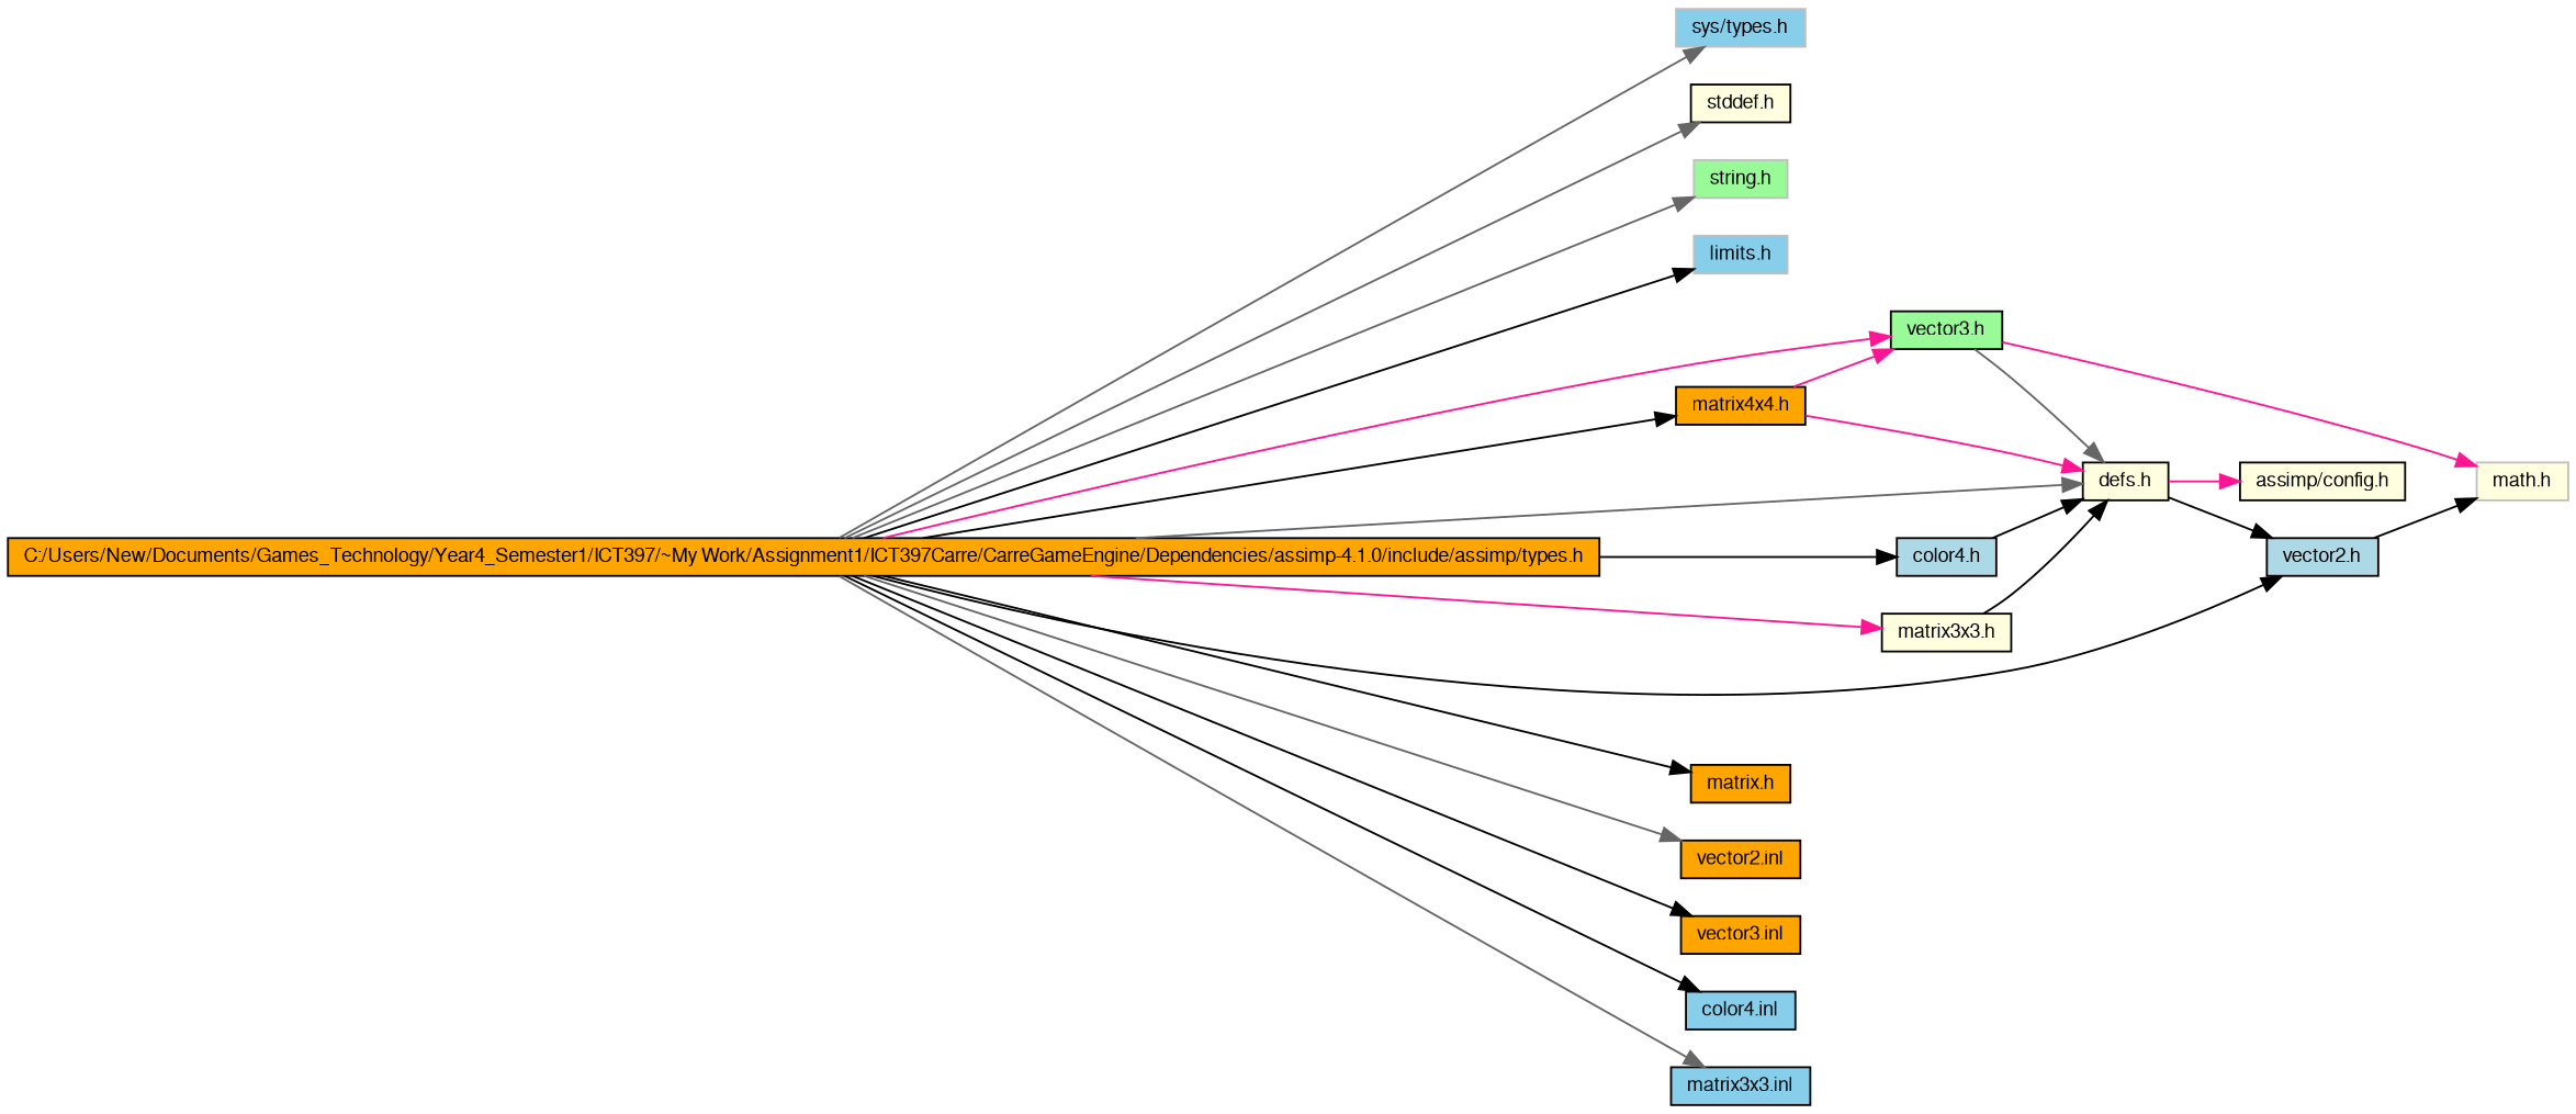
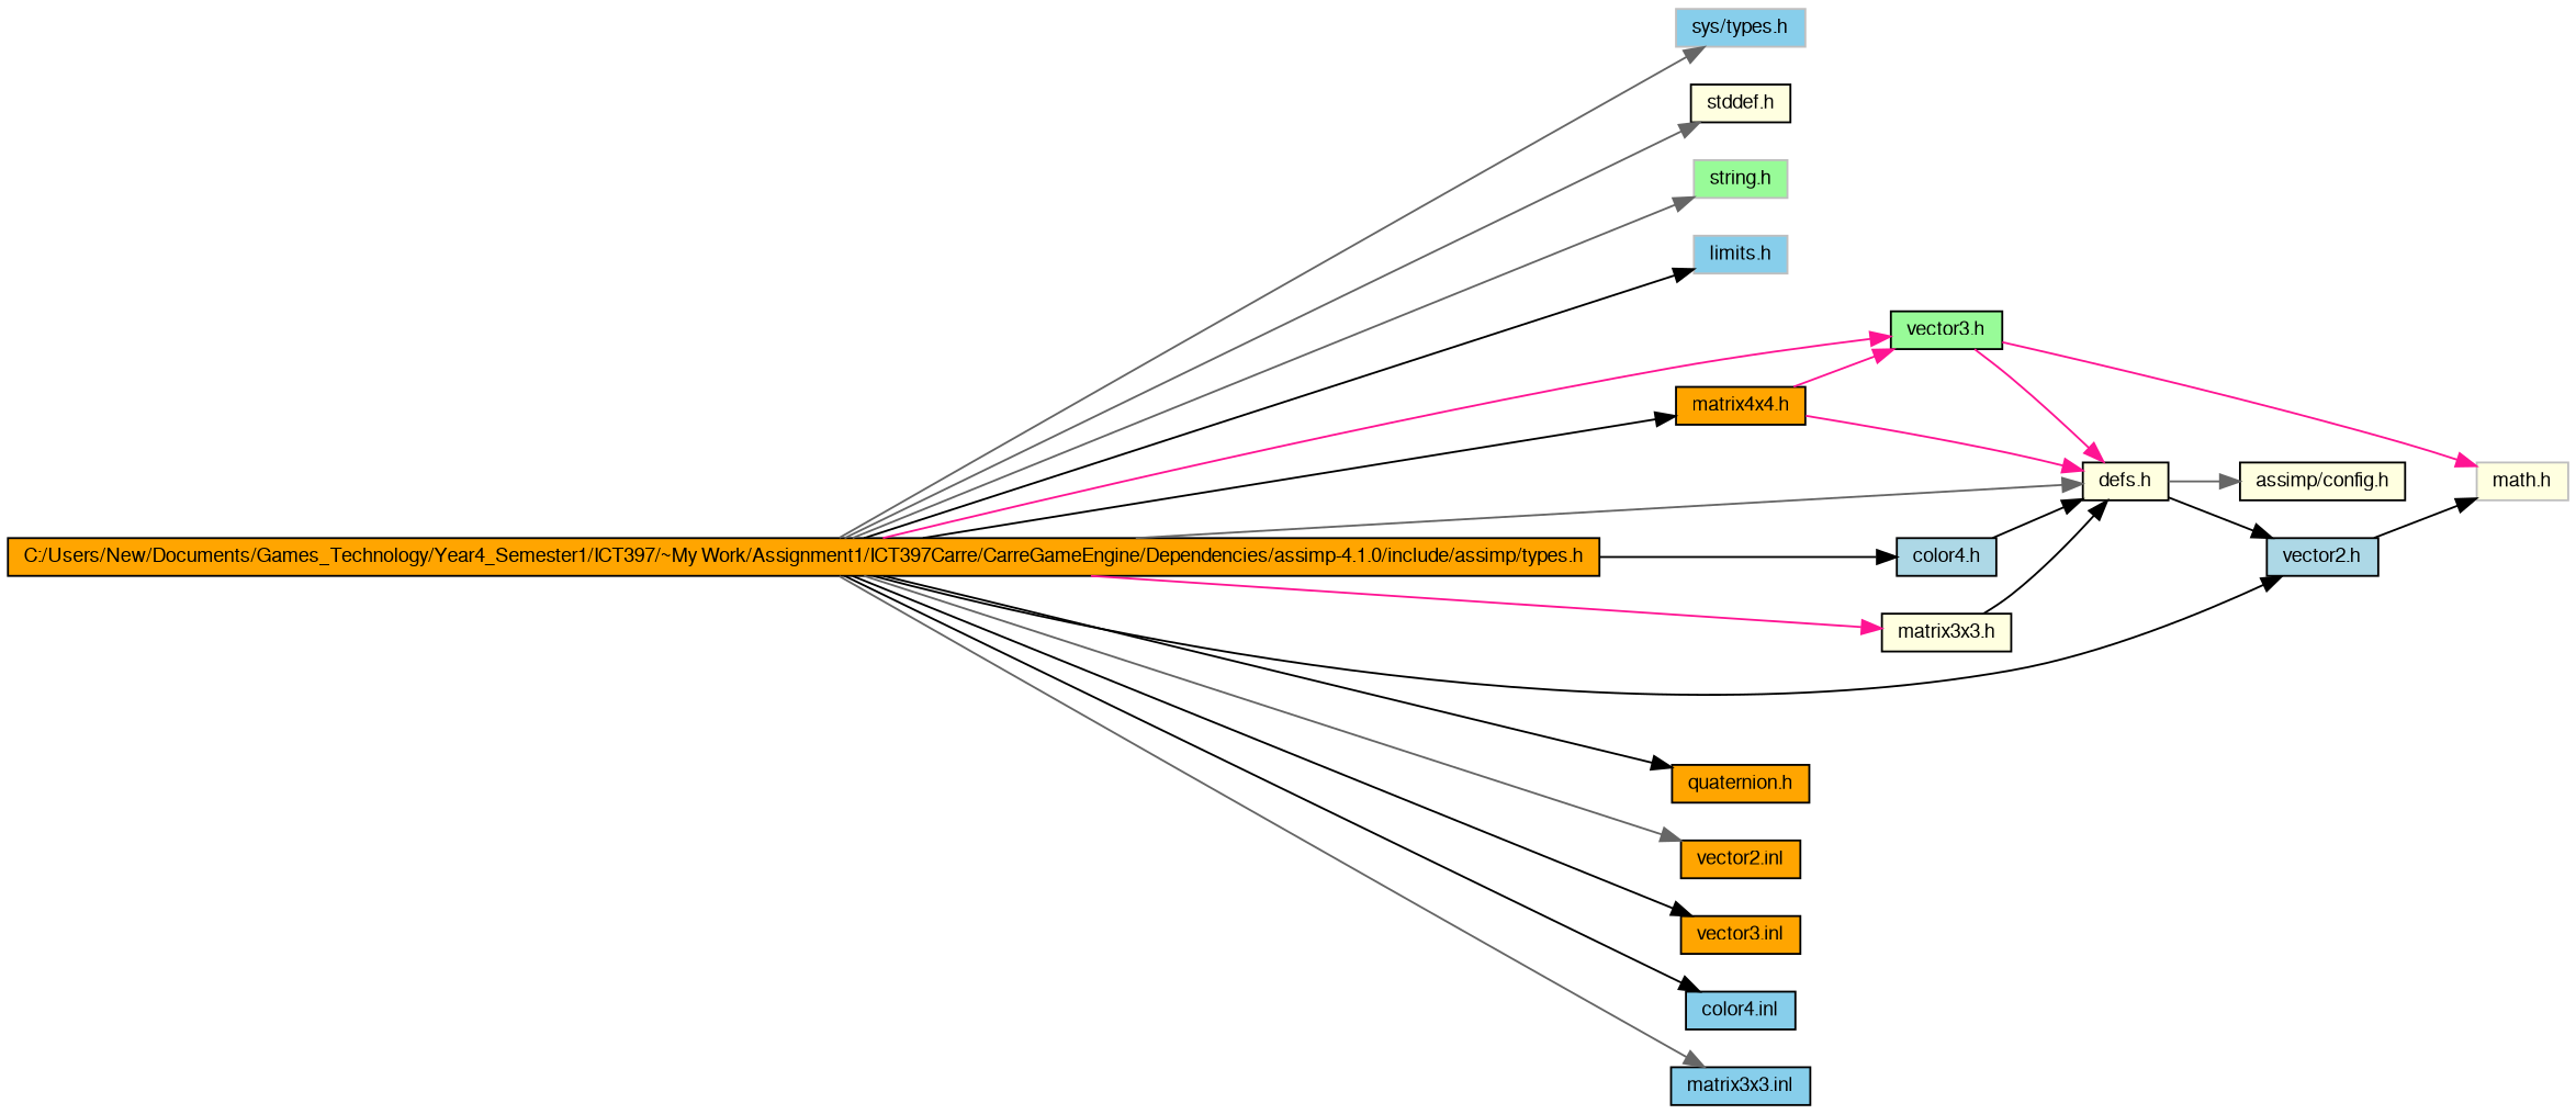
  digraph {
    rankdir=LR
    node [color=black fillcolor=orange fontname=FreeSans fontsize=10 shape=record style=filled]
    edge [color=black fontname=FreeSans fontsize=10 labelfontname=FreeSans labelfontsize=10 style=solid]
    n1 [fontcolor=black height=0.2 label="C:/Users/New/Documents/Games_Technology/Year4_Semester1/ICT397/~My Work/Assignment1/ICT397Carre/CarreGameEngine/Dependencies/assimp-4.1.0/include/assimp/types.h" width=0.4]
    n2 [color=grey75 fillcolor=skyblue height=0.2 label="sys/types.h" width=0.4]
    n3 [fillcolor=lightyellow height=0.2 label="stddef.h" width=0.4]
    n4 [color=grey75 fillcolor=palegreen height=0.2 label="string.h" width=0.4]
    n5 [color=grey75 fillcolor=skyblue height=0.2 label="limits.h" width=0.4]
    n6 [fillcolor=lightyellow height=0.2 label="defs.h" width=0.4]
    n7 [fillcolor=palegreen height=0.2 label="vector3.h" width=0.4]
    n8 [fillcolor=lightblue height=0.2 label="vector2.h" width=0.4]
    n9 [fillcolor=lightblue height=0.2 label="color4.h" width=0.4]
    n10 [fillcolor=lightyellow height=0.2 label="matrix3x3.h" width=0.4]
    n11 [height=0.2 label="matrix4x4.h" width=0.4]
-   n12 [height=0.2 label="matrix.h" width=0.4]
+   n12 [height=0.2 label="quaternion.h" width=0.4]
    n13 [height=0.2 label="vector2.inl" width=0.4]
    n14 [height=0.2 label="vector3.inl" width=0.4]
    n15 [fillcolor=skyblue height=0.2 label="color4.inl" width=0.4]
    n16 [fillcolor=skyblue height=0.2 label="matrix3x3.inl" width=0.4]
    n17 [fillcolor=lightyellow height=0.2 label="assimp/config.h" width=0.4]
    n18 [color=grey75 fillcolor=lightyellow height=0.2 label="math.h" width=0.4]
    n1 -> n2 [color=gray40]
    n1 -> n3 [color=gray40]
    n1 -> n4 [color=gray40]
    n1 -> n5
    n1 -> n6 [color=gray40]
    n1 -> n7 [color=deeppink]
    n1 -> n8
    n1 -> n9
    n1 -> n10 [color=deeppink]
    n1 -> n11
    n1 -> n12
    n1 -> n13 [color=gray40]
    n1 -> n14
    n1 -> n15
    n1 -> n16 [color=gray40]
    n6 -> n8
-   n6 -> n17 [color=deeppink]
-   n7 -> n6 [color=gray40]
+   n6 -> n17 [color=gray40]
+   n7 -> n6 [color=deeppink]
    n7 -> n18 [color=deeppink]
    n8 -> n18
    n9 -> n6
    n10 -> n6
    n11 -> n6 [color=deeppink]
    n11 -> n7 [color=deeppink]
  }
